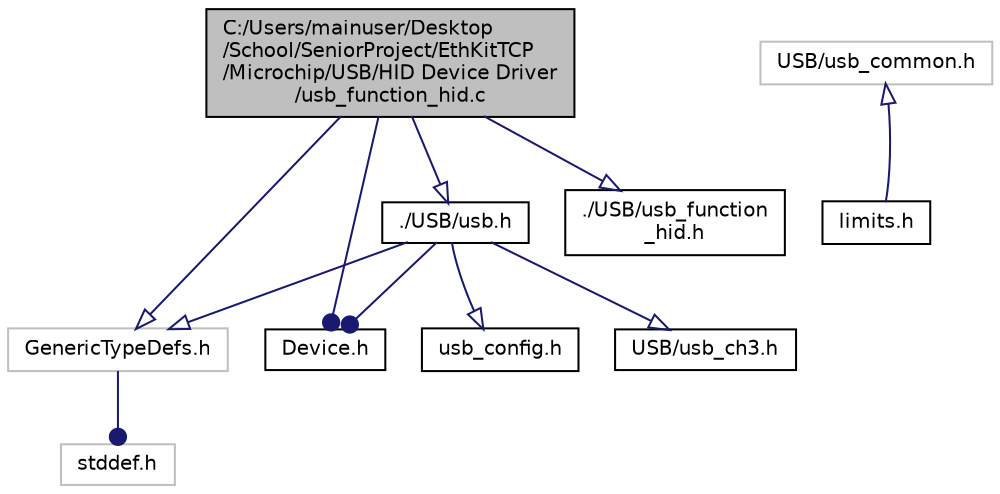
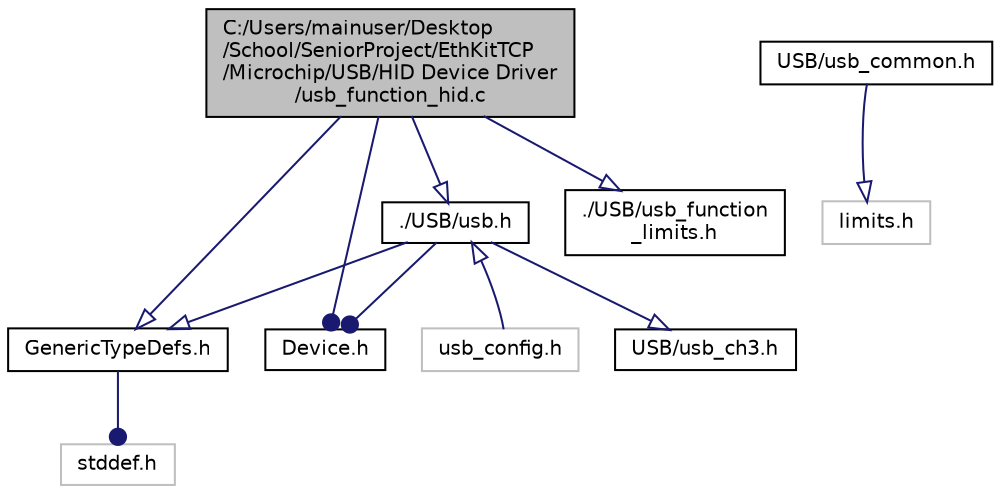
  digraph {
    node [color=black fillcolor=white fontname=Helvetica fontsize=10 shape=record style=filled]
    edge [arrowhead=onormal color=midnightblue fontname=Helvetica fontsize=10 labelfontname=Helvetica labelfontsize=10 style=solid]
    n1 [fillcolor=grey75 fontcolor=black height=0.2 label="C:/Users/mainuser/Desktop\l/School/SeniorProject/EthKitTCP\l/Microchip/USB/HID Device Driver\l/usb_function_hid.c" width=0.4]
-   n2 [color=grey75 height=0.2 label="GenericTypeDefs.h" width=0.4]
+   n2 [height=0.2 label="GenericTypeDefs.h" width=0.4]
    n3 [height=0.2 label="Device.h" width=0.4]
    n4 [height=0.2 label="./USB/usb.h" width=0.4]
-   n5 [height=0.2 label="./USB/usb_function\l_hid.h" width=0.4]
+   n5 [height=0.2 label="./USB/usb_function\l_limits.h" width=0.4]
    n6 [color=grey75 height=0.2 label="stddef.h" width=0.4]
-   n7 [height=0.2 label="usb_config.h" width=0.4]
+   n7 [color=grey75 height=0.2 label="usb_config.h" width=0.4]
    n8 [height=0.2 label="USB/usb_ch3.h" width=0.4]
-   n9 [color=grey75 height=0.2 label="USB/usb_common.h" width=0.4]
-   n10 [height=0.2 label="limits.h" width=0.4]
+   n9 [height=0.2 label="USB/usb_common.h" width=0.4]
+   n10 [color=grey75 height=0.2 label="limits.h" width=0.4]
    n1 -> n2
    n1 -> n3 [arrowhead=dot]
    n1 -> n4
    n1 -> n5
    n2 -> n6 [arrowhead=dot]
    n4 -> n2
    n4 -> n3 [arrowhead=dot]
-   n4 -> n7
+   n7 -> n4
    n4 -> n8
-   n10 -> n9
+   n9 -> n10
  }
